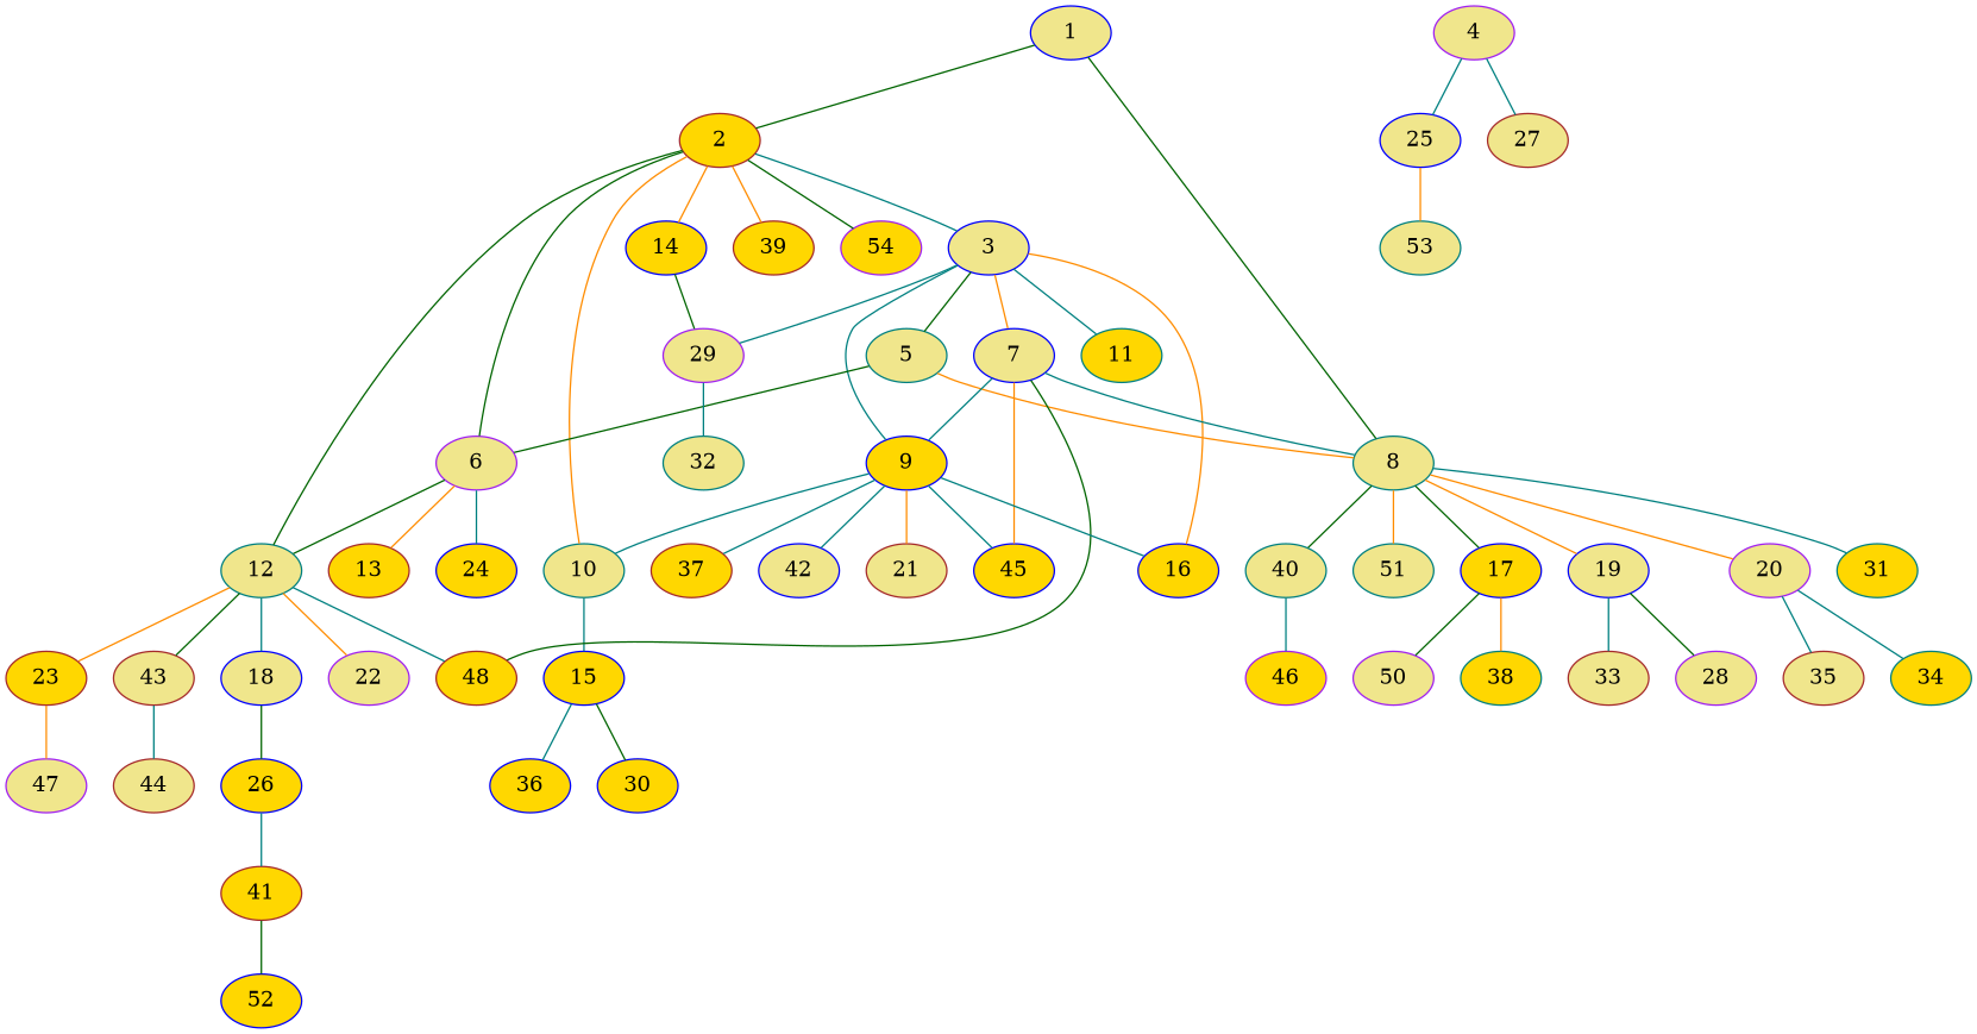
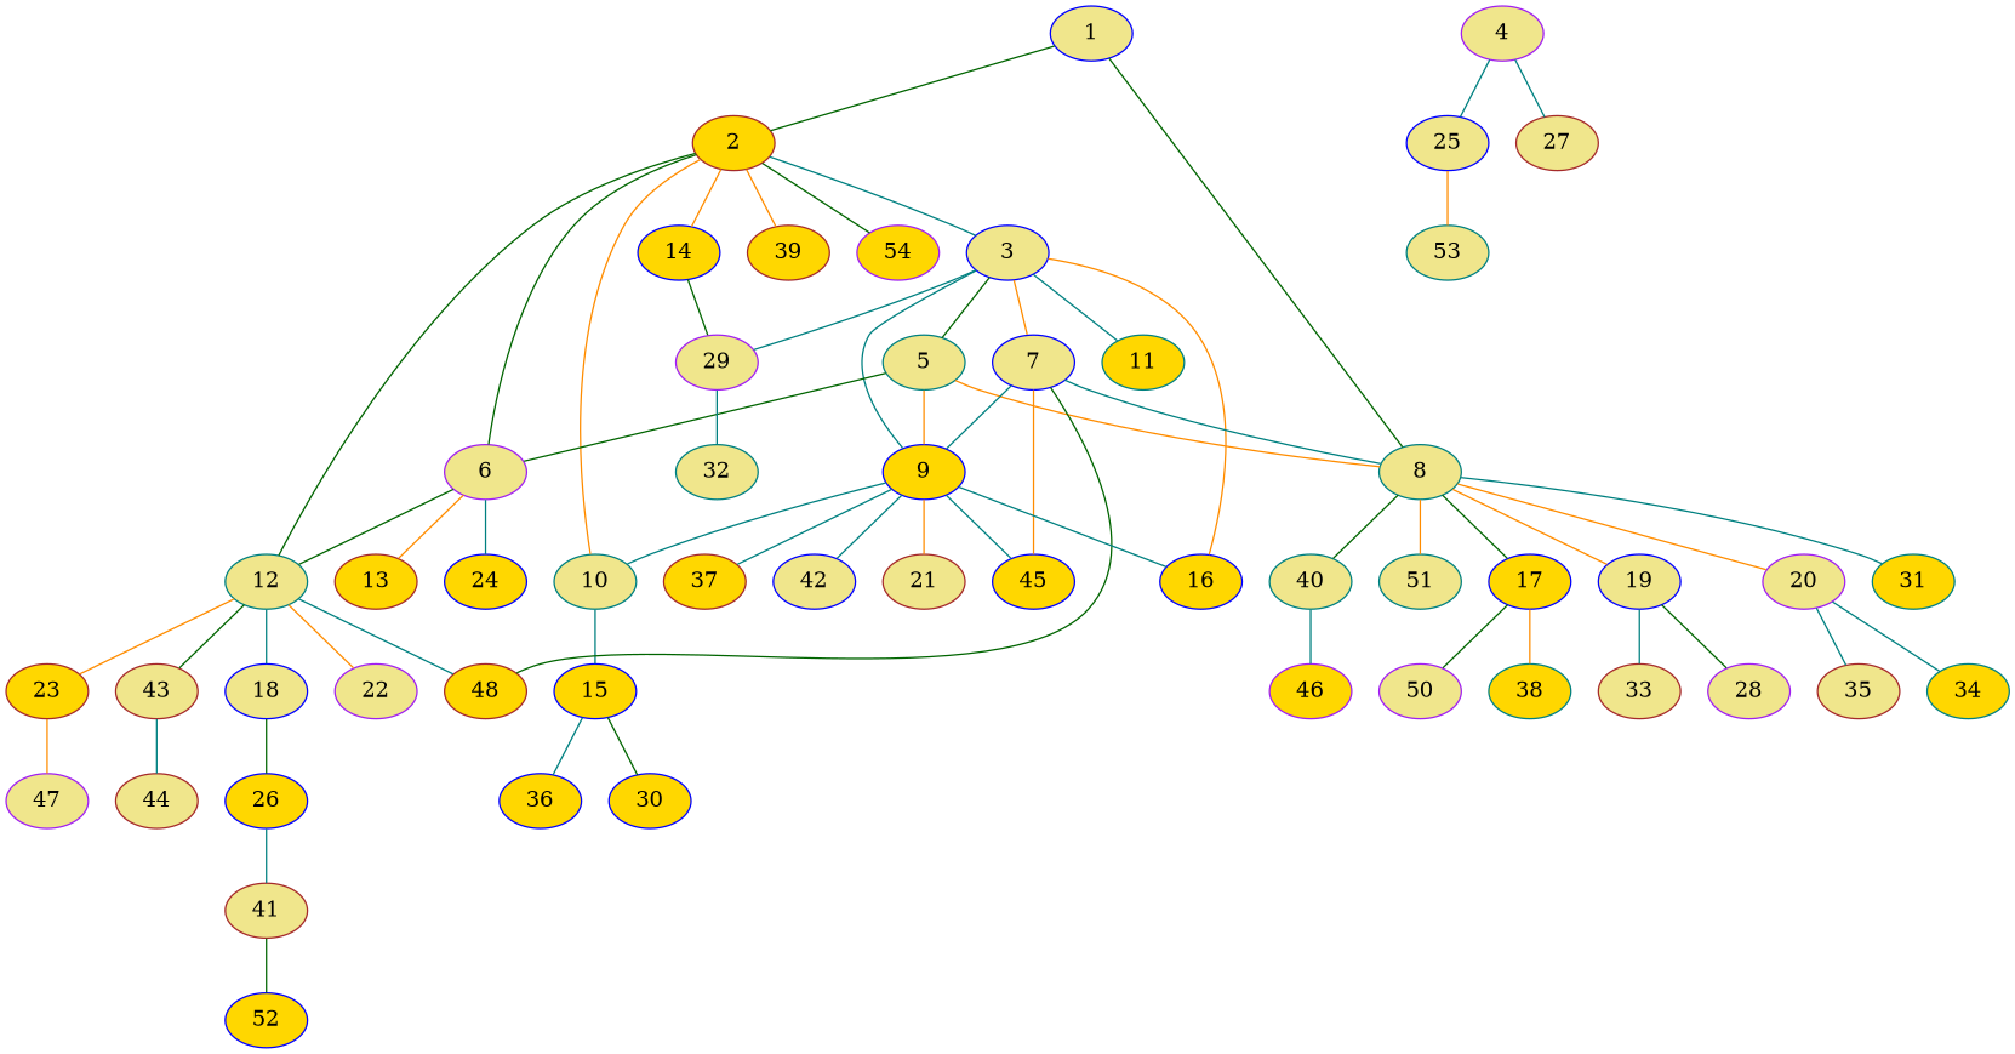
  graph {
    node [color=blue fillcolor=khaki style=filled]
    edge [color=teal]
    2 [color=brown fillcolor=gold]
    1
    8 [color=teal]
    3
    6 [color=purple]
    10 [color=teal]
    12 [color=teal]
    14 [fillcolor=gold]
    39 [color=brown fillcolor=gold]
    54 [color=purple fillcolor=gold]
    17 [fillcolor=gold]
    19
    20 [color=purple]
    31 [color=teal fillcolor=gold]
    40 [color=teal]
    51 [color=teal]
    5 [color=teal]
    7
    9 [fillcolor=gold]
    11 [color=teal fillcolor=gold]
    16 [fillcolor=gold]
    29 [color=purple]
    13 [color=brown fillcolor=gold]
    24 [fillcolor=gold]
    15 [fillcolor=gold]
    48 [color=brown fillcolor=gold]
    18
    22 [color=purple]
    23 [color=brown fillcolor=gold]
    43 [color=brown]
    4 [color=purple]
    25
    27 [color=brown]
    45 [fillcolor=gold]
    21 [color=brown]
    37 [color=brown fillcolor=gold]
    42
    32 [color=teal]
    53 [color=teal]
    38 [color=teal fillcolor=gold]
    50 [color=purple]
    28 [color=purple]
    33 [color=brown]
    34 [color=teal fillcolor=gold]
    35 [color=brown]
    46 [color=purple fillcolor=gold]
    30 [fillcolor=gold]
    36 [fillcolor=gold]
    26 [fillcolor=gold]
    47 [color=purple]
    44 [color=brown]
-   41 [color=brown fillcolor=gold]
+   41 [color=brown]
    52 [fillcolor=gold]
    2 -- 3
    2 -- 6 [color=darkgreen]
    2 -- 10 [color=darkorange]
    2 -- 12 [color=darkgreen]
    2 -- 14 [color=darkorange]
    2 -- 39 [color=darkorange]
    2 -- 54 [color=darkgreen]
    1 -- 2 [color=darkgreen]
    1 -- 8 [color=darkgreen]
    8 -- 17 [color=darkgreen]
    8 -- 19 [color=darkorange]
    8 -- 20 [color=darkorange]
    8 -- 31
    8 -- 40 [color=darkgreen]
    8 -- 51 [color=darkorange]
    3 -- 5 [color=darkgreen]
    3 -- 7 [color=darkorange]
    3 -- 9
    3 -- 11
    3 -- 16 [color=darkorange]
    3 -- 29
    6 -- 12 [color=darkgreen]
    6 -- 13 [color=darkorange]
    6 -- 24
    10 -- 15
    12 -- 48
    12 -- 18
    12 -- 22 [color=darkorange]
    12 -- 23 [color=darkorange]
    12 -- 43 [color=darkgreen]
    14 -- 29 [color=darkgreen]
    17 -- 38 [color=darkorange]
    17 -- 50 [color=darkgreen]
    19 -- 28 [color=darkgreen]
    19 -- 33
    20 -- 34
    20 -- 35
    40 -- 46
    5 -- 8 [color=darkorange]
    5 -- 6 [color=darkgreen]
+   5 -- 9 [color=darkorange]
    7 -- 8
    7 -- 9
    7 -- 48 [color=darkgreen]
    7 -- 45 [color=darkorange]
    9 -- 10
    9 -- 16
    9 -- 45
    9 -- 21 [color=darkorange]
    9 -- 37
    9 -- 42
    29 -- 32
    15 -- 30 [color=darkgreen]
    15 -- 36
    18 -- 26 [color=darkgreen]
    23 -- 47 [color=darkorange]
    43 -- 44
    4 -- 25
    4 -- 27
    25 -- 53 [color=darkorange]
    26 -- 41
    41 -- 52 [color=darkgreen]
  }
